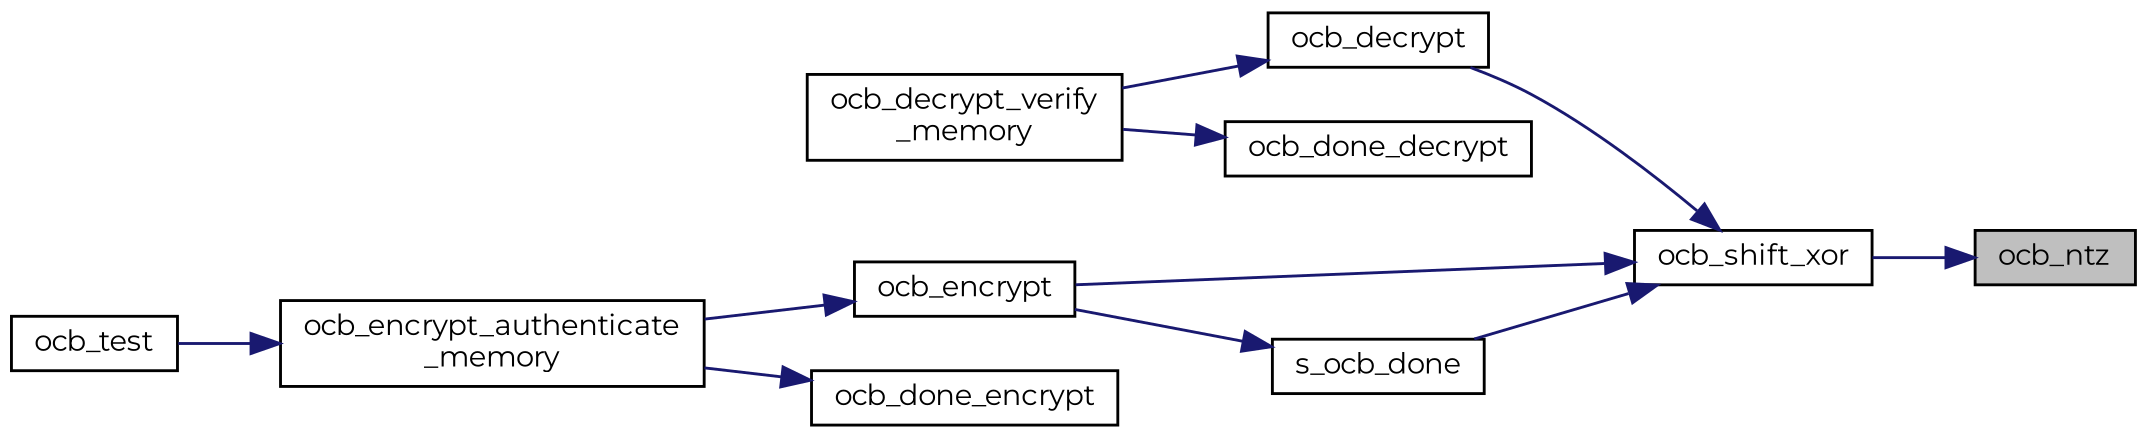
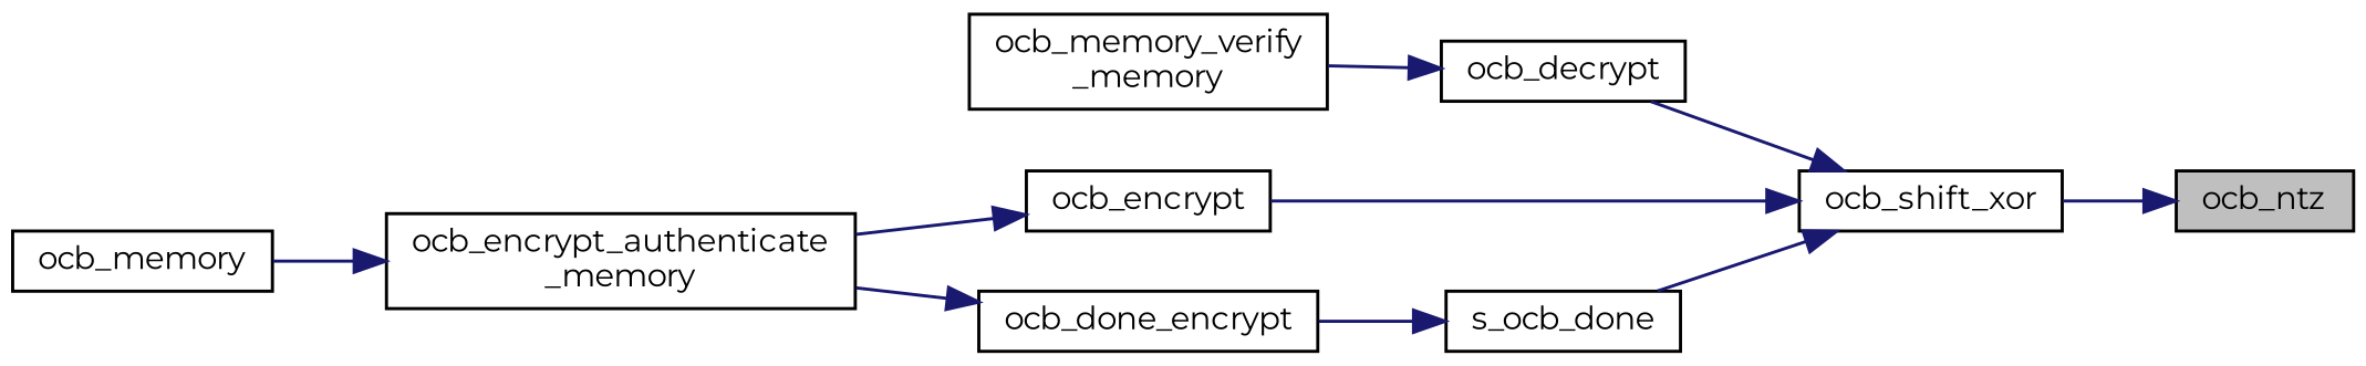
  digraph {
    fontname=Montserrat
    rankdir=RL
    node [color=black fillcolor=white fontname=Montserrat fontsize=10 shape=record style=filled]
    edge [color=midnightblue dir=back fontname=Montserrat fontsize=10 labelfontname=Helvetica labelfontsize=10 style=solid]
    n1 [fillcolor=grey75 fontcolor=black height=0.2 label=ocb_ntz width=0.4]
    n2 [height=0.2 label=ocb_shift_xor width=0.4]
    n3 [height=0.2 label=ocb_decrypt width=0.4]
    n4 [height=0.2 label=ocb_encrypt width=0.4]
    n5 [height=0.2 label=s_ocb_done width=0.4]
-   n6 [height=0.2 label="ocb_decrypt_verify\l_memory" width=0.4]
+   n6 [height=0.2 label="ocb_memory_verify\l_memory" width=0.4]
    n7 [height=0.2 label="ocb_encrypt_authenticate\l_memory" width=0.4]
    n8 [height=0.2 label=ocb_done_encrypt width=0.4]
-   n9 [height=0.2 label=ocb_test width=0.4]
-   n10 [height=0.2 label=ocb_done_decrypt width=0.4]
+   n9 [height=0.2 label=ocb_memory width=0.4]
    n1 -> n2
    n2 -> n3
    n2 -> n4
    n2 -> n5
    n3 -> n6
    n4 -> n7
-   n5 -> n4
+   n5 -> n8
    n7 -> n9
    n8 -> n7
-   n10 -> n6
  }
